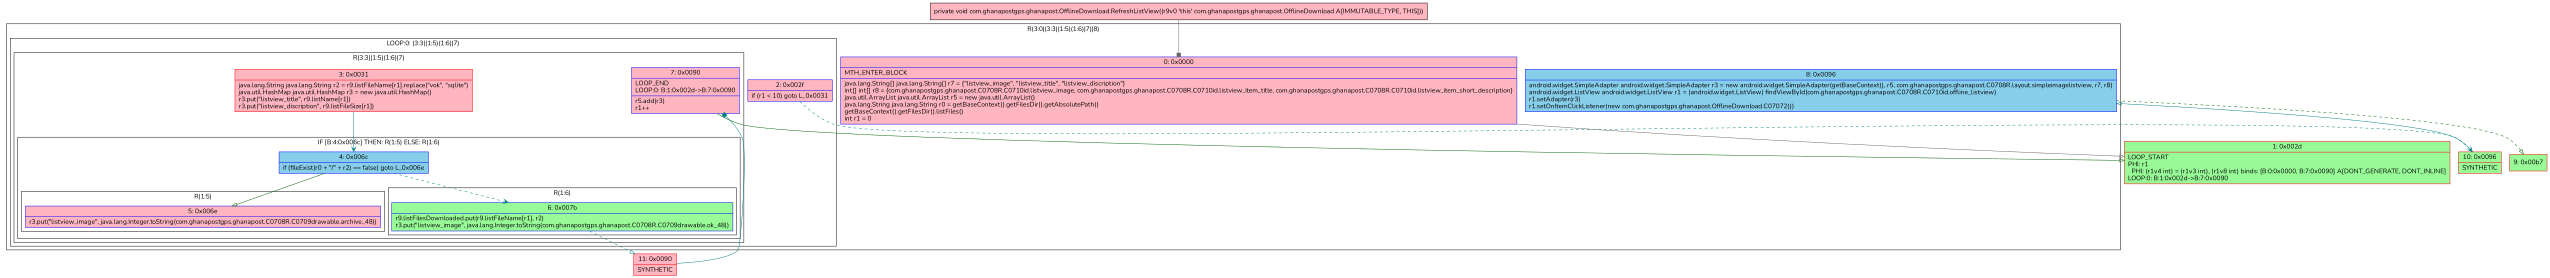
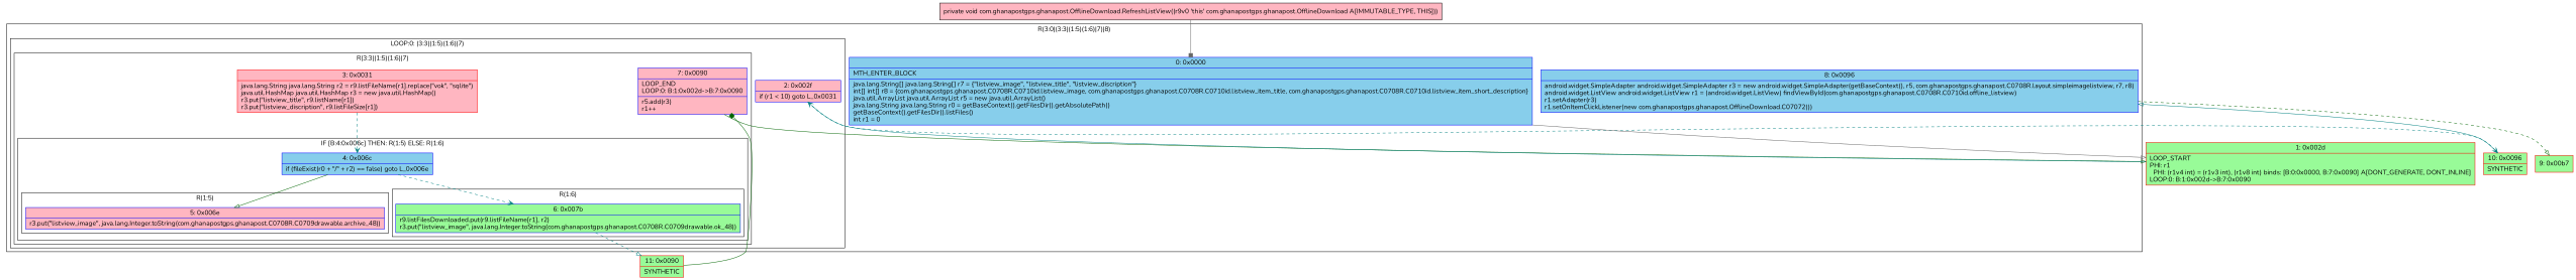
  digraph {
    fontname=Nunito
    node [color=blue fillcolor=lightpink fontname=Nunito shape=record style=filled]
    edge [arrowhead=onormal color=teal fontname=Nunito style=solid]
    n1 [label="{5\:\ 0x006e|r3.put(\"listview_image\", java.lang.Integer.toString(com.ghanapostgps.ghanapost.C0708R.C0709drawable.archive_48))\l}"]
    n2 [fillcolor=palegreen label="{6\:\ 0x007b|r9.listFilesDownloaded.put(r9.listFileName[r1], r2)\lr3.put(\"listview_image\", java.lang.Integer.toString(com.ghanapostgps.ghanapost.C0708R.C0709drawable.ok_48))\l}"]
    n3 [fillcolor=skyblue label="{4\:\ 0x006c|if (fileExist(r0 + \"\/\" + r2) == false) goto L_0x006e\l}"]
    n4 [color=red label="{3\:\ 0x0031|java.lang.String java.lang.String r2 = r9.listFileName[r1].replace(\"vok\", \"sqlite\")\ljava.util.HashMap java.util.HashMap r3 = new java.util.HashMap()\lr3.put(\"listview_title\", r9.listName[r1])\lr3.put(\"listview_discription\", r9.listFileSize[r1])\l}"]
    n5 [label="{7\:\ 0x0090|LOOP_END\lLOOP:0: B:1:0x002d\-\>B:7:0x0090\l|r5.add(r3)\lr1++\l}"]
    n6 [label="{2\:\ 0x002f|if (r1 \< 10) goto L_0x0031\l}"]
-   n7 [label="{0\:\ 0x0000|MTH_ENTER_BLOCK\l|java.lang.String[] java.lang.String[] r7 = \{\"listview_image\", \"listview_title\", \"listview_discription\"\}\lint[] int[] r8 = \{com.ghanapostgps.ghanapost.C0708R.C0710id.listview_image, com.ghanapostgps.ghanapost.C0708R.C0710id.listview_item_title, com.ghanapostgps.ghanapost.C0708R.C0710id.listview_item_short_description\}\ljava.util.ArrayList java.util.ArrayList r5 = new java.util.ArrayList()\ljava.lang.String java.lang.String r0 = getBaseContext().getFilesDir().getAbsolutePath()\lgetBaseContext().getFilesDir().listFiles()\lint r1 = 0\l}"]
+   n7 [fillcolor=skyblue label="{0\:\ 0x0000|MTH_ENTER_BLOCK\l|java.lang.String[] java.lang.String[] r7 = \{\"listview_image\", \"listview_title\", \"listview_discription\"\}\lint[] int[] r8 = \{com.ghanapostgps.ghanapost.C0708R.C0710id.listview_image, com.ghanapostgps.ghanapost.C0708R.C0710id.listview_item_title, com.ghanapostgps.ghanapost.C0708R.C0710id.listview_item_short_description\}\ljava.util.ArrayList java.util.ArrayList r5 = new java.util.ArrayList()\ljava.lang.String java.lang.String r0 = getBaseContext().getFilesDir().getAbsolutePath()\lgetBaseContext().getFilesDir().listFiles()\lint r1 = 0\l}"]
    n8 [fillcolor=skyblue label="{8\:\ 0x0096|android.widget.SimpleAdapter android.widget.SimpleAdapter r3 = new android.widget.SimpleAdapter(getBaseContext(), r5, com.ghanapostgps.ghanapost.C0708R.layout.simpleimagelistview, r7, r8)\landroid.widget.ListView android.widget.ListView r1 = (android.widget.ListView) findViewById(com.ghanapostgps.ghanapost.C0708R.C0710id.offline_listview)\lr1.setAdapter(r3)\lr1.setOnItemClickListener(new com.ghanapostgps.ghanapost.OfflineDownload.C07072())\l}"]
-   n9 [color=red label="{11\:\ 0x0090|SYNTHETIC\l}"]
+   n9 [color=red fillcolor=palegreen label="{11\:\ 0x0090|SYNTHETIC\l}"]
    n10 [color=red fillcolor=palegreen label="{1\:\ 0x002d|LOOP_START\lPHI: r1 \l  PHI: (r1v4 int) = (r1v3 int), (r1v8 int) binds: [B:0:0x0000, B:7:0x0090] A[DONT_GENERATE, DONT_INLINE]\lLOOP:0: B:1:0x002d\-\>B:7:0x0090\l}"]
    n11 [color=red fillcolor=palegreen label="{10\:\ 0x0096|SYNTHETIC\l}"]
    n12 [color=red fillcolor=palegreen label="{9\:\ 0x00b7}"]
    n13 [label="{private void com.ghanapostgps.ghanapost.OfflineDownload.RefreshListView((r9v0 'this' com.ghanapostgps.ghanapost.OfflineDownload A[IMMUTABLE_TYPE, THIS])) }" color=""]
    subgraph cluster_1 {
      label="R(3:0|(3:3|(1:5)(1:6)|7)|8)"
      n7
      n8
      subgraph cluster_2 {
        label="LOOP:0: (3:3|(1:5)(1:6)|7)"
        n6
        subgraph cluster_3 {
          label="R(3:3|(1:5)(1:6)|7)"
          n4
          n5
          subgraph cluster_4 {
            label="IF [B:4:0x006c] THEN: R(1:5) ELSE: R(1:6)"
            n3
            subgraph cluster_5 {
              label="R(1:5)"
              n1
            }
            subgraph cluster_6 {
              label="R(1:6)"
              n2
            }
          }
        }
      }
    }
    n2 -> n9 [style=dashed]
    n3 -> n1 [color=darkgreen]
    n3 -> n2 [arrowhead=vee style=dashed]
-   n4 -> n3 [arrowhead=vee]
+   n4 -> n3 [arrowhead=vee style=dashed]
    n5 -> n10 [color=darkgreen]
    n6 -> n11 [arrowhead=vee style=dashed]
    n7 -> n10 [color=gray40]
    n8 -> n12 [color=darkgreen style=dashed]
-   n9 -> n5 [arrowhead=box]
+   n9 -> n5 [arrowhead=box color=darkgreen]
+   n10 -> n6 [arrowhead=vee]
    n11 -> n8
    n13 -> n7 [arrowhead=box color=gray40]
  }
